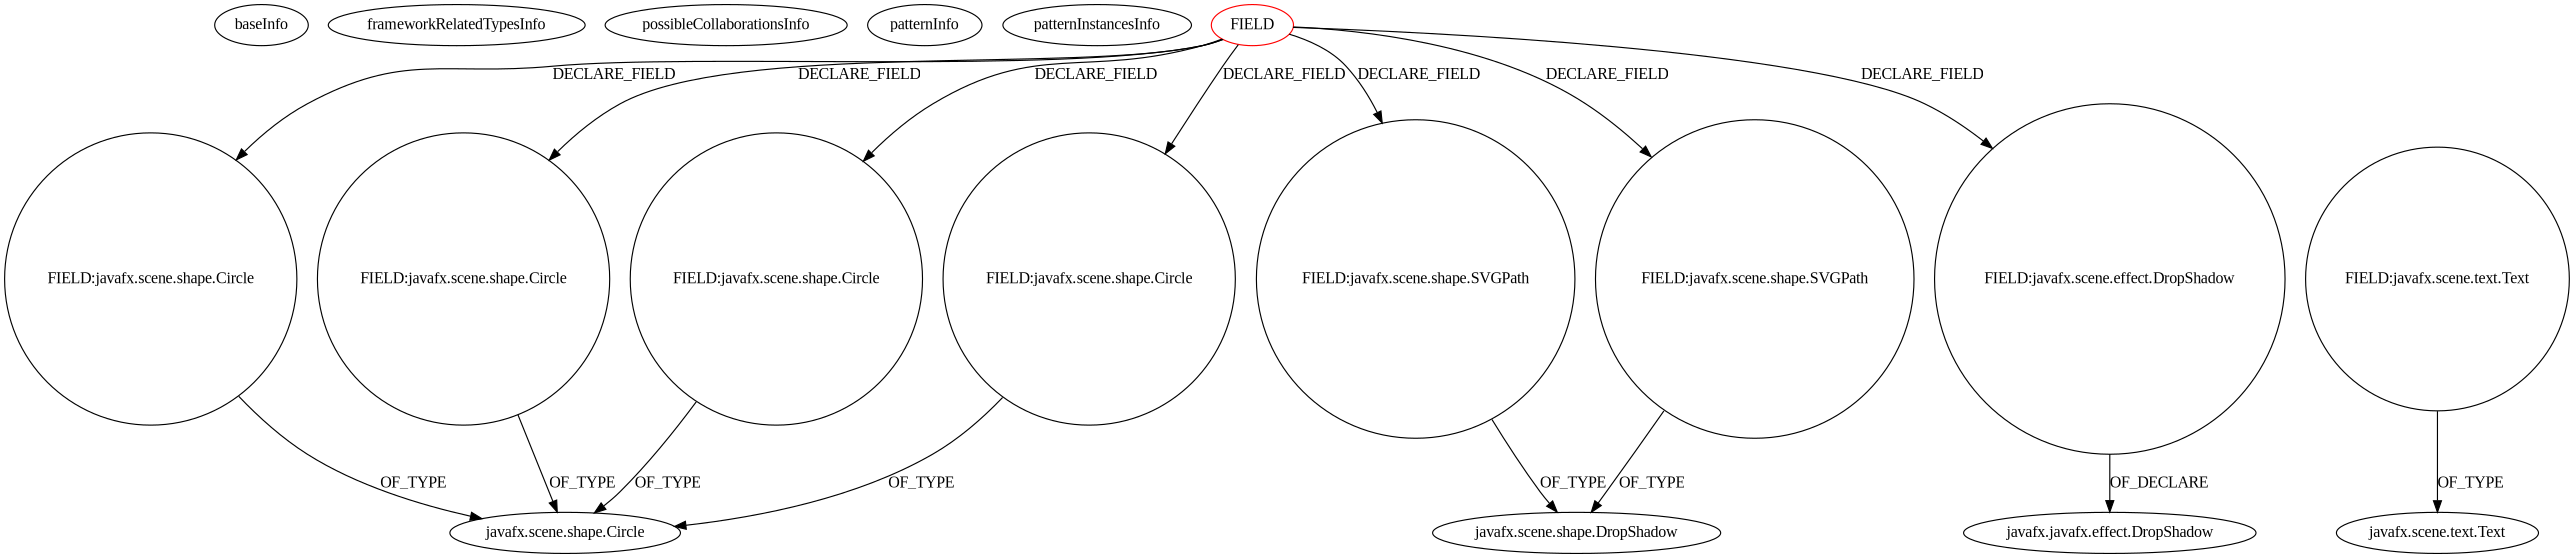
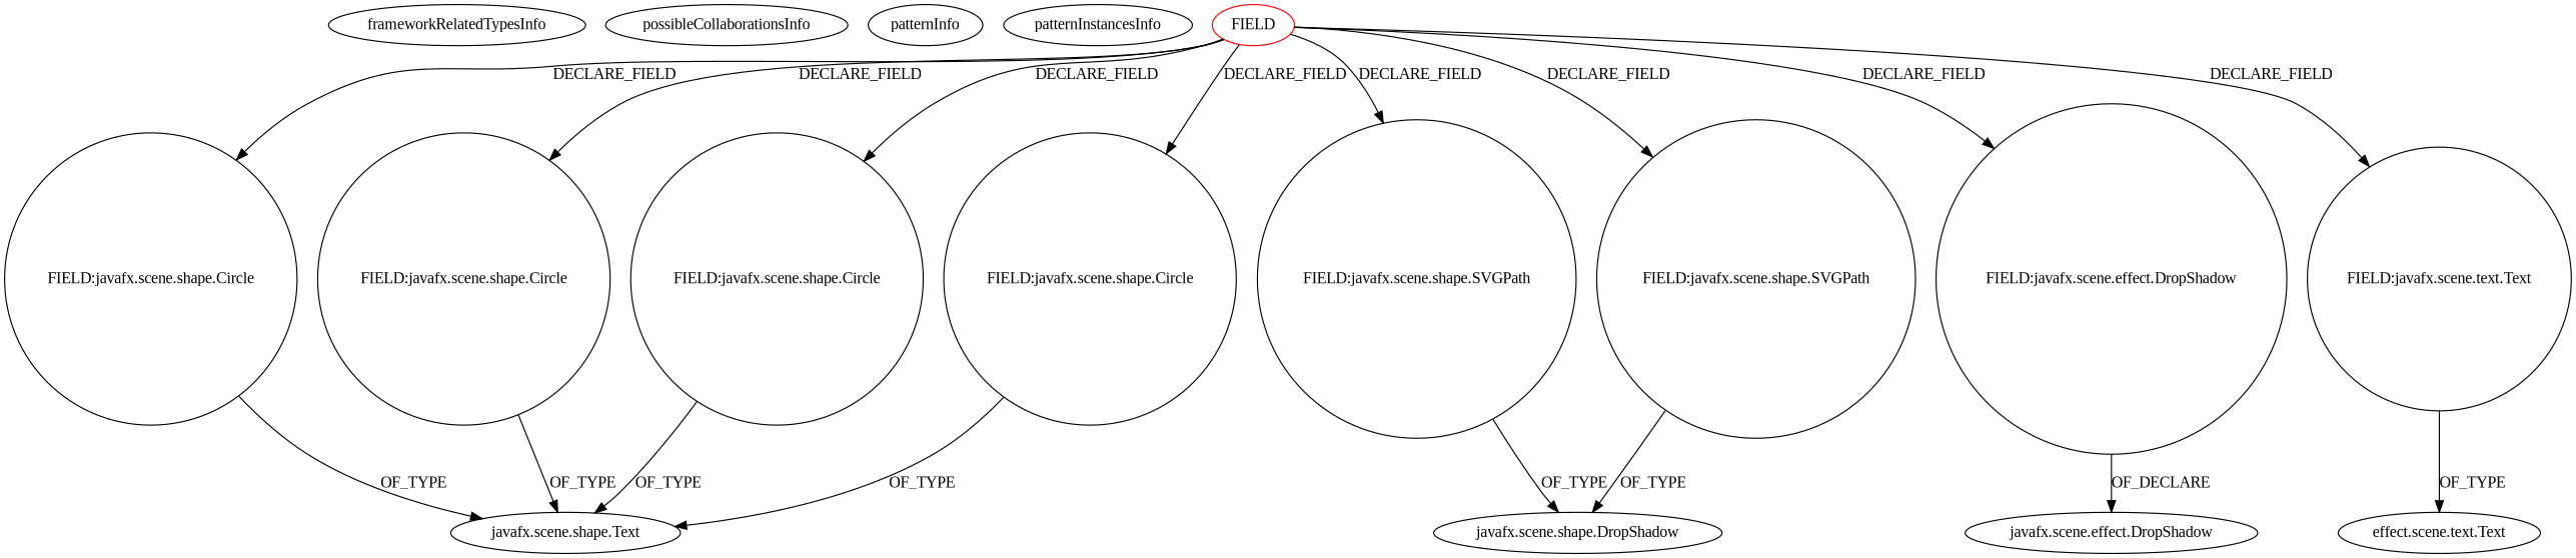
  digraph {
    fontname="Liberation Serif"
    node [fontname="Liberation Serif" isFrameworkType=false vertexType=FIELD_DECLARATION]
    edge [fontname="Liberation Serif"]
-   baseInfo [category=pattern graphId=2786 isAnonymous=false possibleRelation=false isFrameworkType="" vertexType=""]
    frameworkRelatedTypesInfo [isFrameworkType="" vertexType=""]
    possibleCollaborationsInfo [isFrameworkType="" vertexType=""]
    patternInfo [frequency=2.0 patternRootClient=0 isFrameworkType="" vertexType=""]
    patternInstancesInfo [0="AMITCCILGITHUB-Contacts~/AMITCCILGITHUB-Contacts/Contacts-master/Contacts/src/org/apandey/preloader/Loading.java~Loading~34" 1="MrLoNee-RadialFx~/MrLoNee-RadialFx/RadialFx-master/src/com/mrlonee/radialfx/thermostat/NestNoCss.java~NestNoCss~985" isFrameworkType="" vertexType=""]
    n6 [label="FIELD:javafx.scene.shape.SVGPath" shape=circle]
    n7 [label="javafx.scene.shape.DropShadow" vertexType=FRAMEWORK_CLASS_TYPE]
    n8 [color=red label=FIELD vertexType=ROOT_CLIENT_CLASS_DECLARATION]
    n9 [label="FIELD:javafx.scene.shape.Circle" shape=circle]
    n10 [label="FIELD:javafx.scene.shape.Circle" shape=circle]
    n11 [label="FIELD:javafx.scene.shape.Circle" shape=circle]
    n12 [label="FIELD:javafx.scene.shape.Circle" shape=circle]
    n13 [label="FIELD:javafx.scene.effect.DropShadow" shape=circle]
    n14 [label="FIELD:javafx.scene.shape.SVGPath" shape=circle]
    n15 [label="FIELD:javafx.scene.text.Text" shape=circle]
-   n16 [label="javafx.scene.shape.Circle" vertexType=FRAMEWORK_CLASS_TYPE]
-   n17 [label="javafx.javafx.effect.DropShadow" vertexType=FRAMEWORK_CLASS_TYPE]
-   n18 [label="javafx.scene.text.Text" vertexType=FRAMEWORK_CLASS_TYPE]
+   n16 [label="javafx.scene.shape.Text" vertexType=FRAMEWORK_CLASS_TYPE]
+   n17 [label="javafx.scene.effect.DropShadow" vertexType=FRAMEWORK_CLASS_TYPE]
+   n18 [label="effect.scene.text.Text" vertexType=FRAMEWORK_CLASS_TYPE]
    n6 -> n7 [label=OF_TYPE]
    n8 -> n6 [label=DECLARE_FIELD]
    n8 -> n9 [label=DECLARE_FIELD]
    n8 -> n10 [label=DECLARE_FIELD]
    n8 -> n11 [label=DECLARE_FIELD]
    n8 -> n12 [label=DECLARE_FIELD]
    n8 -> n13 [label=DECLARE_FIELD]
    n8 -> n14 [label=DECLARE_FIELD]
+   n8 -> n15 [label=DECLARE_FIELD]
    n9 -> n16 [label=OF_TYPE]
    n10 -> n16 [label=OF_TYPE]
    n11 -> n16 [label=OF_TYPE]
    n12 -> n16 [label=OF_TYPE]
    n13 -> n17 [label=OF_DECLARE]
    n14 -> n7 [label=OF_TYPE]
    n15 -> n18 [label=OF_TYPE]
  }
